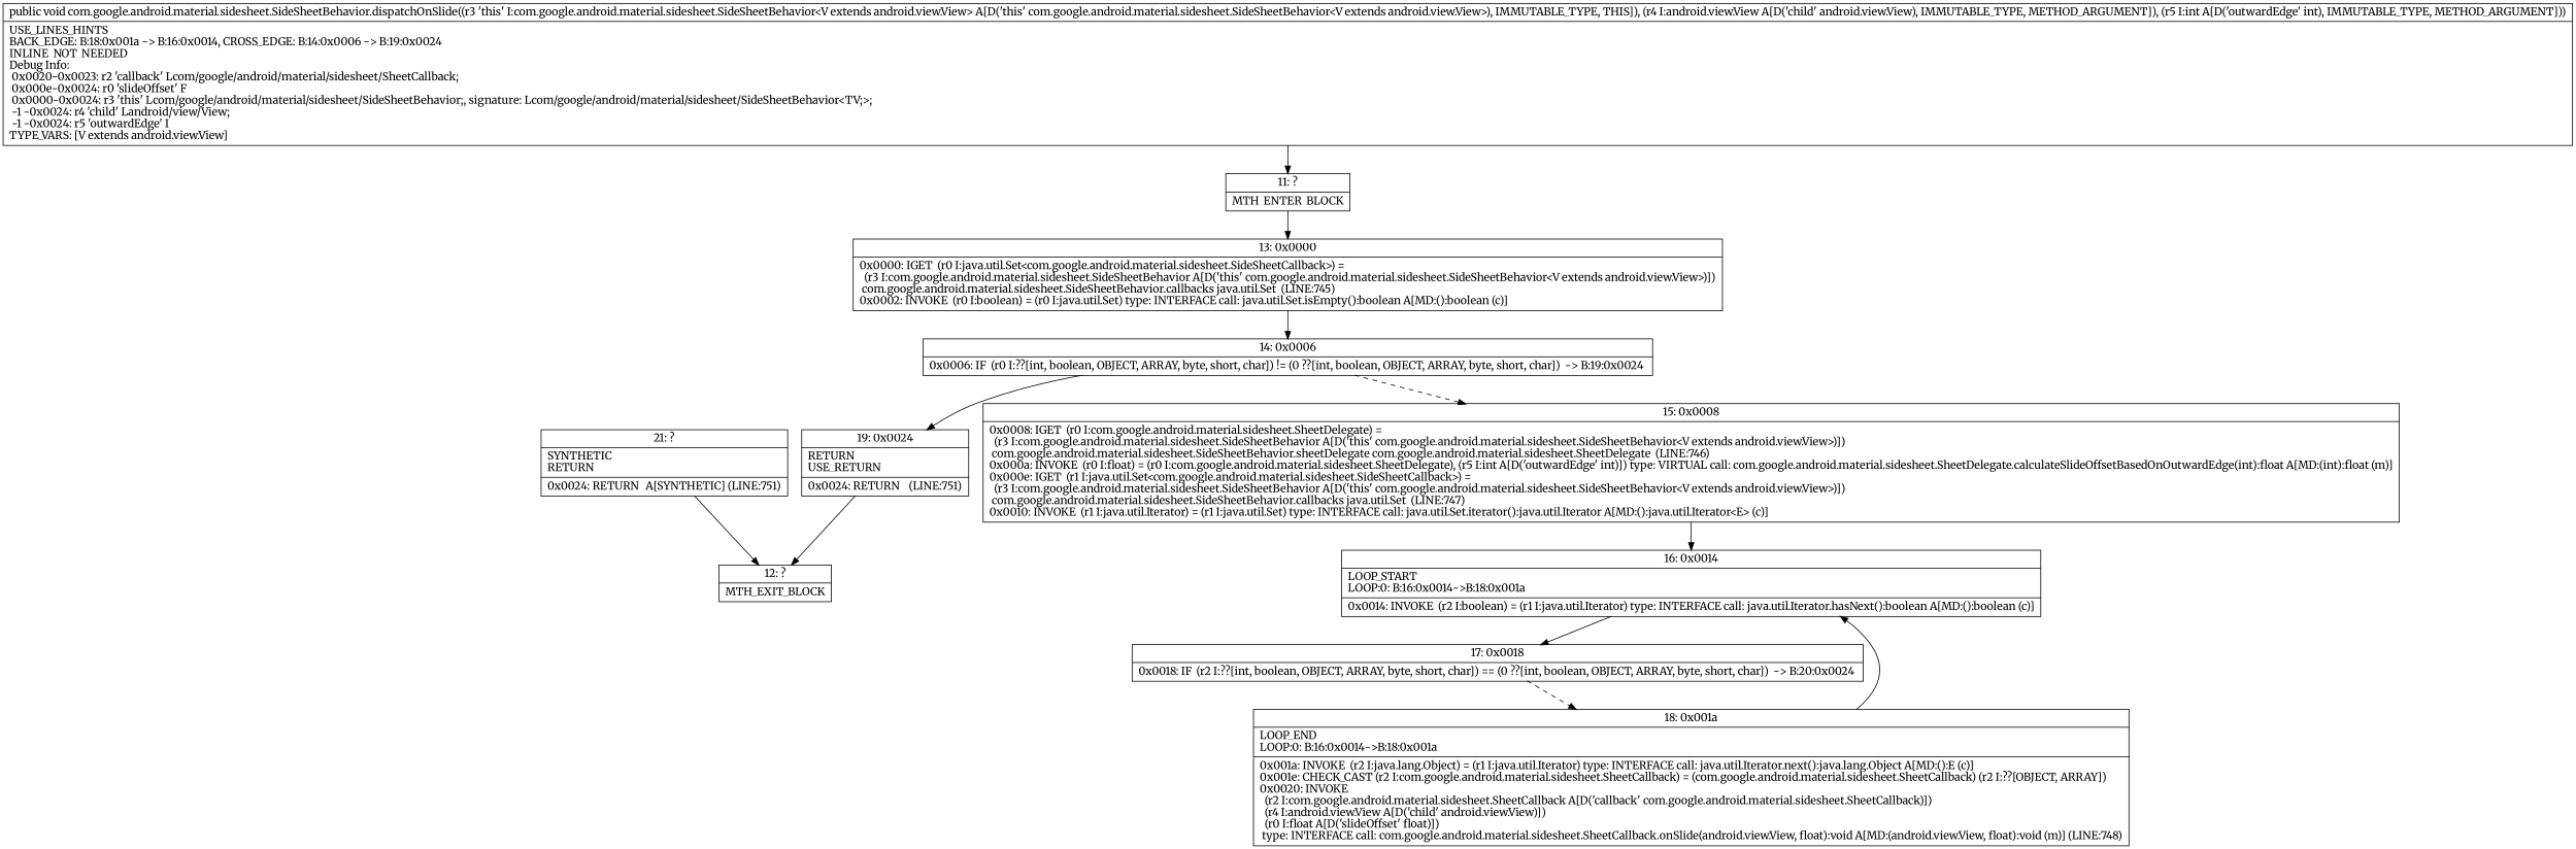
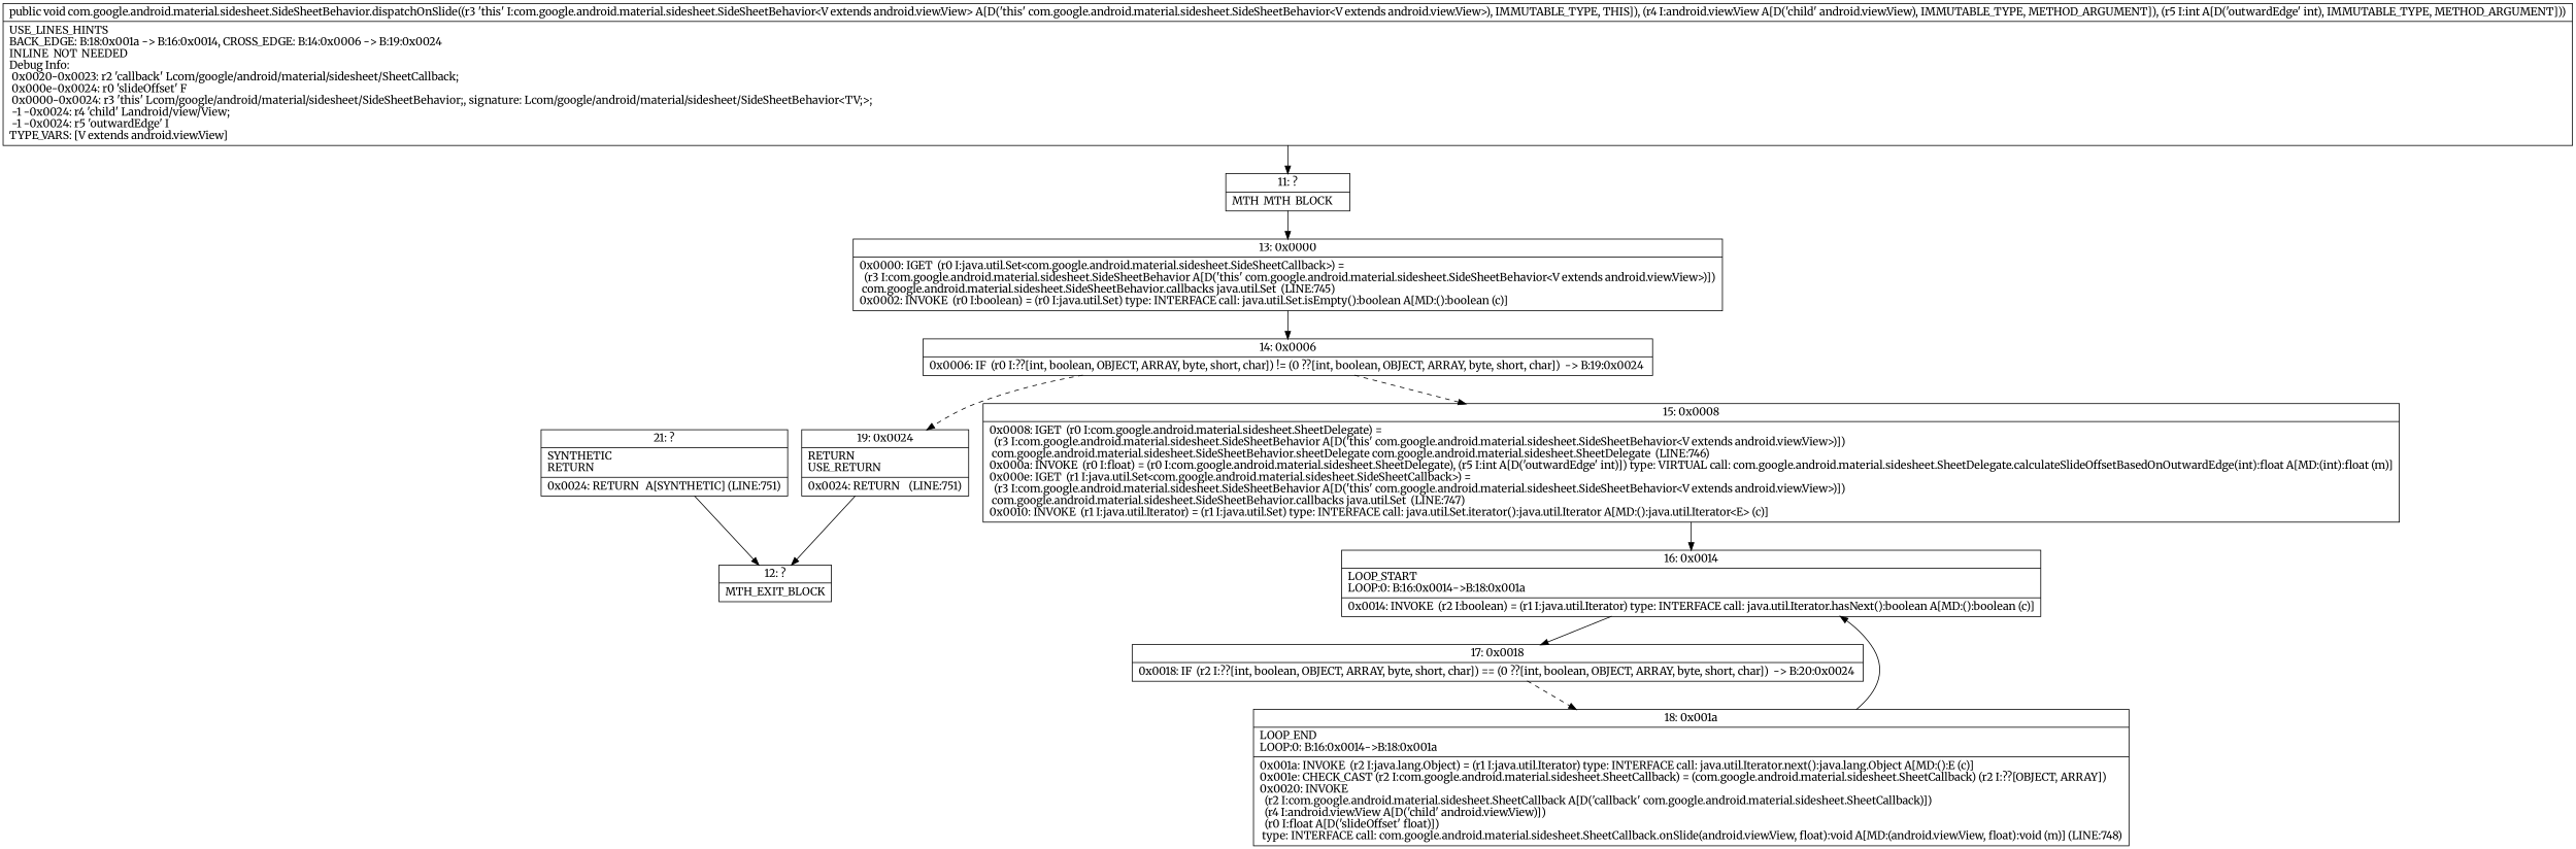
  digraph {
    fontname=Merriweather
    node [fontname=Merriweather shape=record]
    edge [fontname=Merriweather]
-   n1 [label="{11\:\ ?|MTH_ENTER_BLOCK\l}"]
+   n1 [label="{11\:\ ?|MTH_MTH_BLOCK\l}"]
    n2 [label="{13\:\ 0x0000|0x0000: IGET  (r0 I:java.util.Set\<com.google.android.material.sidesheet.SideSheetCallback\>) = \l  (r3 I:com.google.android.material.sidesheet.SideSheetBehavior A[D('this' com.google.android.material.sidesheet.SideSheetBehavior\<V extends android.view.View\>)])\l com.google.android.material.sidesheet.SideSheetBehavior.callbacks java.util.Set  (LINE:745)\l0x0002: INVOKE  (r0 I:boolean) = (r0 I:java.util.Set) type: INTERFACE call: java.util.Set.isEmpty():boolean A[MD:():boolean (c)]\l}"]
    n3 [label="{14\:\ 0x0006|0x0006: IF  (r0 I:??[int, boolean, OBJECT, ARRAY, byte, short, char]) != (0 ??[int, boolean, OBJECT, ARRAY, byte, short, char])  \-\> B:19:0x0024 \l}"]
    n4 [label="{15\:\ 0x0008|0x0008: IGET  (r0 I:com.google.android.material.sidesheet.SheetDelegate) = \l  (r3 I:com.google.android.material.sidesheet.SideSheetBehavior A[D('this' com.google.android.material.sidesheet.SideSheetBehavior\<V extends android.view.View\>)])\l com.google.android.material.sidesheet.SideSheetBehavior.sheetDelegate com.google.android.material.sidesheet.SheetDelegate  (LINE:746)\l0x000a: INVOKE  (r0 I:float) = (r0 I:com.google.android.material.sidesheet.SheetDelegate), (r5 I:int A[D('outwardEdge' int)]) type: VIRTUAL call: com.google.android.material.sidesheet.SheetDelegate.calculateSlideOffsetBasedOnOutwardEdge(int):float A[MD:(int):float (m)]\l0x000e: IGET  (r1 I:java.util.Set\<com.google.android.material.sidesheet.SideSheetCallback\>) = \l  (r3 I:com.google.android.material.sidesheet.SideSheetBehavior A[D('this' com.google.android.material.sidesheet.SideSheetBehavior\<V extends android.view.View\>)])\l com.google.android.material.sidesheet.SideSheetBehavior.callbacks java.util.Set  (LINE:747)\l0x0010: INVOKE  (r1 I:java.util.Iterator) = (r1 I:java.util.Set) type: INTERFACE call: java.util.Set.iterator():java.util.Iterator A[MD:():java.util.Iterator\<E\> (c)]\l}"]
    n5 [label="{19\:\ 0x0024|RETURN\lUSE_RETURN\l|0x0024: RETURN    (LINE:751)\l}"]
    n6 [label="{16\:\ 0x0014|LOOP_START\lLOOP:0: B:16:0x0014\-\>B:18:0x001a\l|0x0014: INVOKE  (r2 I:boolean) = (r1 I:java.util.Iterator) type: INTERFACE call: java.util.Iterator.hasNext():boolean A[MD:():boolean (c)]\l}"]
    n7 [label="{12\:\ ?|MTH_EXIT_BLOCK\l}"]
    n8 [label="{17\:\ 0x0018|0x0018: IF  (r2 I:??[int, boolean, OBJECT, ARRAY, byte, short, char]) == (0 ??[int, boolean, OBJECT, ARRAY, byte, short, char])  \-\> B:20:0x0024 \l}"]
    n9 [label="{18\:\ 0x001a|LOOP_END\lLOOP:0: B:16:0x0014\-\>B:18:0x001a\l|0x001a: INVOKE  (r2 I:java.lang.Object) = (r1 I:java.util.Iterator) type: INTERFACE call: java.util.Iterator.next():java.lang.Object A[MD:():E (c)]\l0x001e: CHECK_CAST (r2 I:com.google.android.material.sidesheet.SheetCallback) = (com.google.android.material.sidesheet.SheetCallback) (r2 I:??[OBJECT, ARRAY]) \l0x0020: INVOKE  \l  (r2 I:com.google.android.material.sidesheet.SheetCallback A[D('callback' com.google.android.material.sidesheet.SheetCallback)])\l  (r4 I:android.view.View A[D('child' android.view.View)])\l  (r0 I:float A[D('slideOffset' float)])\l type: INTERFACE call: com.google.android.material.sidesheet.SheetCallback.onSlide(android.view.View, float):void A[MD:(android.view.View, float):void (m)] (LINE:748)\l}"]
    n10 [label="{21\:\ ?|SYNTHETIC\lRETURN\l|0x0024: RETURN   A[SYNTHETIC] (LINE:751)\l}"]
    n11 [label="{public void com.google.android.material.sidesheet.SideSheetBehavior.dispatchOnSlide((r3 'this' I:com.google.android.material.sidesheet.SideSheetBehavior\<V extends android.view.View\> A[D('this' com.google.android.material.sidesheet.SideSheetBehavior\<V extends android.view.View\>), IMMUTABLE_TYPE, THIS]), (r4 I:android.view.View A[D('child' android.view.View), IMMUTABLE_TYPE, METHOD_ARGUMENT]), (r5 I:int A[D('outwardEdge' int), IMMUTABLE_TYPE, METHOD_ARGUMENT]))  | USE_LINES_HINTS\lBACK_EDGE: B:18:0x001a \-\> B:16:0x0014, CROSS_EDGE: B:14:0x0006 \-\> B:19:0x0024\lINLINE_NOT_NEEDED\lDebug Info:\l  0x0020\-0x0023: r2 'callback' Lcom\/google\/android\/material\/sidesheet\/SheetCallback;\l  0x000e\-0x0024: r0 'slideOffset' F\l  0x0000\-0x0024: r3 'this' Lcom\/google\/android\/material\/sidesheet\/SideSheetBehavior;, signature: Lcom\/google\/android\/material\/sidesheet\/SideSheetBehavior\<TV;\>;\l  \-1 \-0x0024: r4 'child' Landroid\/view\/View;\l  \-1 \-0x0024: r5 'outwardEdge' I\lTYPE_VARS: [V extends android.view.View]\l}"]
    n1 -> n2
    n2 -> n3
    n3 -> n4 [style=dashed]
-   n3 -> n5
+   n3 -> n5 [style=dashed]
    n4 -> n6
    n5 -> n7
    n6 -> n8
    n8 -> n9 [style=dashed]
    n9 -> n6
    n10 -> n7
    n11 -> n1
  }
